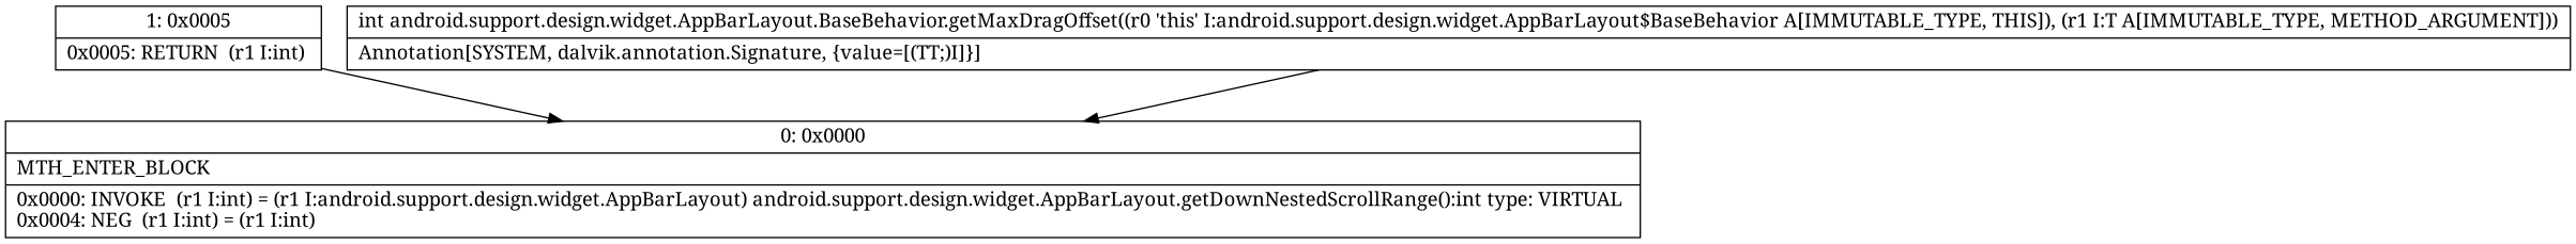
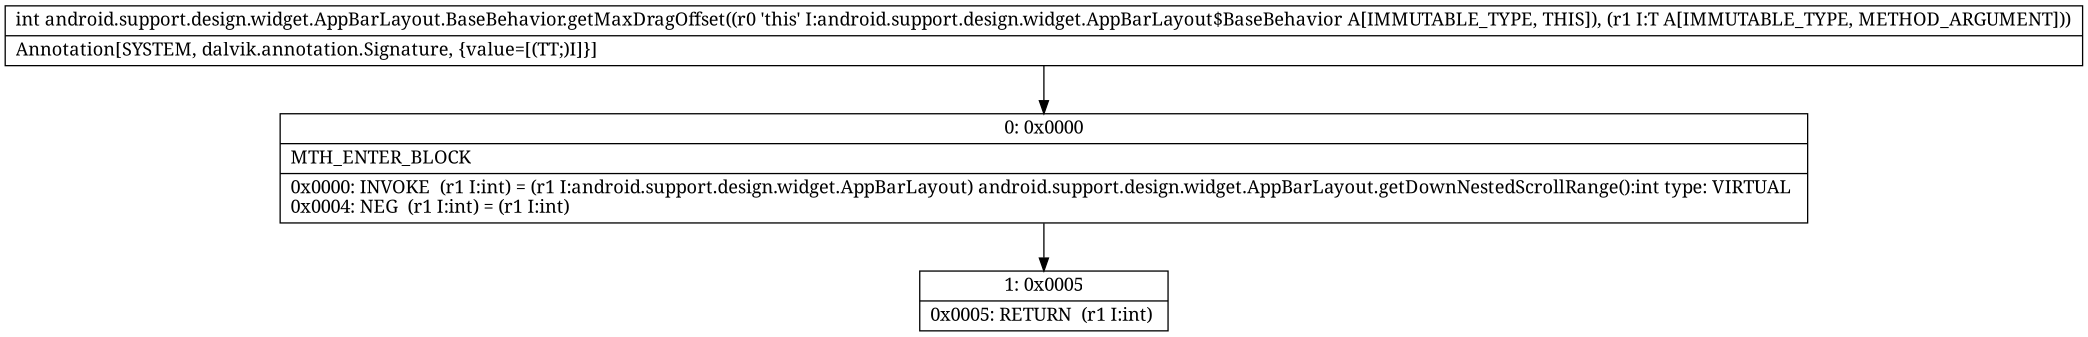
  digraph {
    fontname="Noto Serif"
    node [shape=record fontname="Noto Serif"]
    edge [fontname="Noto Serif"]
    n1 [label="{0\:\ 0x0000|MTH_ENTER_BLOCK\l|0x0000: INVOKE  (r1 I:int) = (r1 I:android.support.design.widget.AppBarLayout) android.support.design.widget.AppBarLayout.getDownNestedScrollRange():int type: VIRTUAL \l0x0004: NEG  (r1 I:int) = (r1 I:int) \l}"]
    n2 [label="{1\:\ 0x0005|0x0005: RETURN  (r1 I:int) \l}"]
    n3 [label="{int android.support.design.widget.AppBarLayout.BaseBehavior.getMaxDragOffset((r0 'this' I:android.support.design.widget.AppBarLayout$BaseBehavior A[IMMUTABLE_TYPE, THIS]), (r1 I:T A[IMMUTABLE_TYPE, METHOD_ARGUMENT]))  | Annotation[SYSTEM, dalvik.annotation.Signature, \{value=[(TT;)I]\}]\l}"]
-   n2 -> n1
+   n1 -> n2
    n3 -> n1
  }
